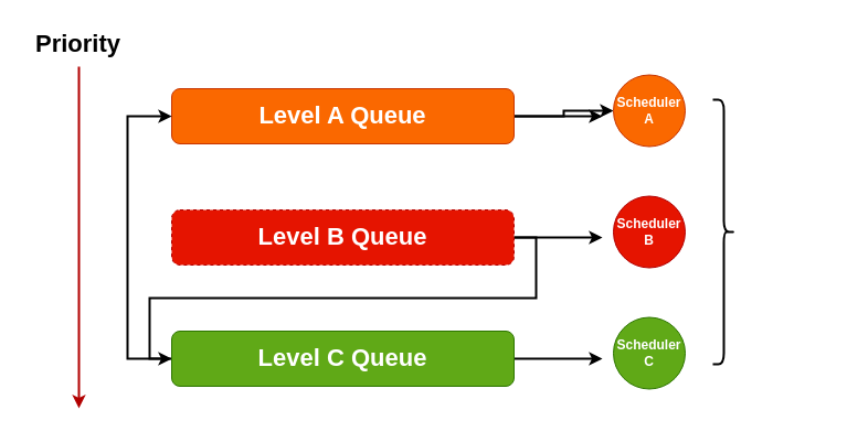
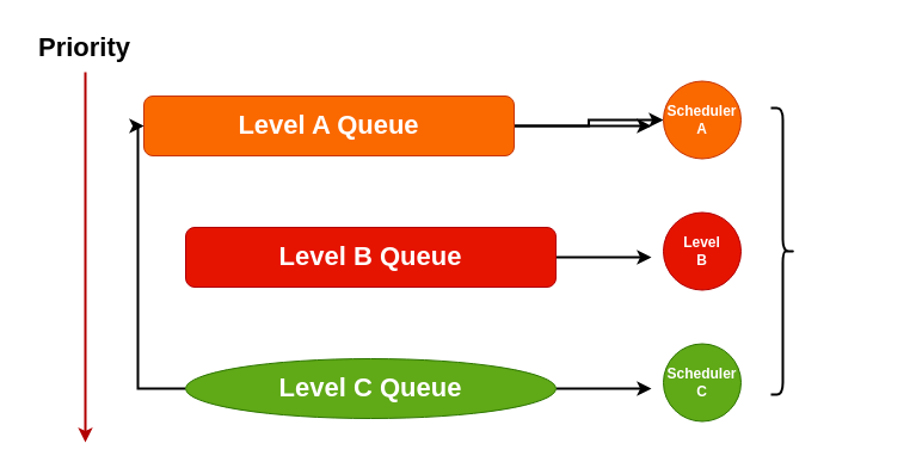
  <mxCell id="0" />
  <mxCell id="1" parent="0" />
  <mxCell id="2" style="edgeStyle=orthogonalEdgeStyle;rounded=0;orthogonalLoop=1;jettySize=auto;html=1;fontSize=22;fontColor=#FFFFFF;strokeWidth=2;" edge="1" parent="1" source="4"><mxGeometry relative="1" as="geometry"><mxPoint x="545" y="105" as="targetPoint" /></mxGeometry></mxCell>
  <mxCell id="3" style="edgeStyle=orthogonalEdgeStyle;rounded=0;orthogonalLoop=1;jettySize=auto;html=1;exitX=1;exitY=0.5;exitDx=0;exitDy=0;fontSize=22;fontColor=#FFFFFF;strokeWidth=2;" edge="1" parent="1" source="4" target="11"><mxGeometry relative="1" as="geometry" /></mxCell>
- <mxCell id="4" value="&lt;b style=&quot;color: rgb(255, 255, 255); font-size: 22px;&quot;&gt;Level A Queue&lt;/b&gt;" style="rounded=1;whiteSpace=wrap;html=1;fillColor=#fa6800;strokeColor=#C73500;fontColor=#000000;" vertex="1" parent="1"><mxGeometry x="155" y="80" width="310" height="50" as="geometry" /></mxCell>
+ <mxCell id="4" value="&lt;b style=&quot;color: rgb(255, 255, 255); font-size: 22px;&quot;&gt;Level A Queue&lt;/b&gt;" style="rounded=1;whiteSpace=wrap;html=1;fillColor=#fa6800;strokeColor=#C73500;fontColor=#000000;" vertex="1" parent="1"><mxGeometry x="120" y="80" width="310" height="50" as="geometry" /></mxCell>
  <mxCell id="5" style="edgeStyle=orthogonalEdgeStyle;rounded=0;orthogonalLoop=1;jettySize=auto;html=1;fontSize=22;fontColor=#FFFFFF;strokeWidth=2;" edge="1" parent="1" source="7"><mxGeometry relative="1" as="geometry"><mxPoint x="545" y="215" as="targetPoint" /></mxGeometry></mxCell>
- <mxCell id="6" style="edgeStyle=orthogonalEdgeStyle;rounded=0;orthogonalLoop=1;jettySize=auto;html=1;entryX=0;entryY=0.5;entryDx=0;entryDy=0;fontSize=22;fontColor=#FFFFFF;strokeWidth=2;" edge="1" parent="1" source="7" target="10"><mxGeometry relative="1" as="geometry"><Array as="points"><mxPoint x="485" y="215" /><mxPoint x="485" y="270" /><mxPoint x="135" y="270" /><mxPoint x="135" y="325" /></Array></mxGeometry></mxCell>
- <mxCell id="7" value="&lt;b style=&quot;font-size: 22px;&quot;&gt;Level B Queue&lt;/b&gt;" style="rounded=1;whiteSpace=wrap;html=1;fillColor=#e51400;strokeColor=#B20000;fontColor=#ffffff;dashed=1;" vertex="1" parent="1"><mxGeometry x="155" y="190" width="310" height="50" as="geometry" /></mxCell>
+ <mxCell id="7" value="&lt;b style=&quot;font-size: 22px;&quot;&gt;Level B Queue&lt;/b&gt;" style="rounded=1;whiteSpace=wrap;html=1;fillColor=#e51400;strokeColor=#B20000;fontColor=#ffffff;" vertex="1" parent="1"><mxGeometry x="155" y="190" width="310" height="50" as="geometry" /></mxCell>
  <mxCell id="8" style="edgeStyle=orthogonalEdgeStyle;rounded=0;orthogonalLoop=1;jettySize=auto;html=1;fontSize=22;fontColor=#FFFFFF;strokeWidth=2;" edge="1" parent="1" source="10"><mxGeometry relative="1" as="geometry"><mxPoint x="545" y="325" as="targetPoint" /></mxGeometry></mxCell>
  <mxCell id="9" style="edgeStyle=orthogonalEdgeStyle;rounded=0;orthogonalLoop=1;jettySize=auto;html=1;entryX=0;entryY=0.5;entryDx=0;entryDy=0;fontSize=22;fontColor=#FFFFFF;strokeWidth=2;" edge="1" parent="1" source="10" target="4"><mxGeometry relative="1" as="geometry"><Array as="points"><mxPoint x="115" y="325" /><mxPoint x="115" y="105" /></Array></mxGeometry></mxCell>
- <mxCell id="10" value="&lt;b style=&quot;font-size: 22px;&quot;&gt;Level C Queue&lt;/b&gt;" style="rounded=1;whiteSpace=wrap;html=1;fillColor=#60a917;strokeColor=#2D7600;fontColor=#ffffff;" vertex="1" parent="1"><mxGeometry x="155" y="300" width="310" height="50" as="geometry" /></mxCell>
+ <mxCell id="10" value="&lt;b style=&quot;font-size: 22px;&quot;&gt;Level C Queue&lt;/b&gt;" style="ellipse;whiteSpace=wrap;html=1;fillColor=#60a917;strokeColor=#2D7600;fontColor=#ffffff;" vertex="1" parent="1"><mxGeometry x="155" y="300" width="310" height="50" as="geometry" /></mxCell>
  <mxCell id="11" value="&lt;b style=&quot;&quot;&gt;&lt;font color=&quot;#ffffff&quot;&gt;Scheduler&lt;br&gt;A&lt;/font&gt;&lt;/b&gt;" style="ellipse;whiteSpace=wrap;html=1;aspect=fixed;fillColor=#fa6800;fontColor=#000000;strokeColor=#C73500;" vertex="1" parent="1"><mxGeometry x="555" y="67.5" width="65" height="65" as="geometry" /></mxCell>
- <mxCell id="12" value="&lt;b style=&quot;&quot;&gt;Scheduler&lt;br&gt;B&lt;br&gt;&lt;/b&gt;" style="ellipse;whiteSpace=wrap;html=1;aspect=fixed;fillColor=#e51400;fontColor=#ffffff;strokeColor=#B20000;" vertex="1" parent="1"><mxGeometry x="555" y="177.5" width="65" height="65" as="geometry" /></mxCell>
+ <mxCell id="12" value="&lt;b style=&quot;&quot;&gt;Level&lt;br&gt;B&lt;br&gt;&lt;/b&gt;" style="ellipse;whiteSpace=wrap;html=1;aspect=fixed;fillColor=#e51400;fontColor=#ffffff;strokeColor=#B20000;" vertex="1" parent="1"><mxGeometry x="555" y="177.5" width="65" height="65" as="geometry" /></mxCell>
  <mxCell id="13" value="&lt;b style=&quot;&quot;&gt;Scheduler&lt;br&gt;C&lt;br&gt;&lt;/b&gt;" style="ellipse;whiteSpace=wrap;html=1;aspect=fixed;fillColor=#60a917;fontColor=#ffffff;strokeColor=#2D7600;" vertex="1" parent="1"><mxGeometry x="555" y="287.5" width="65" height="65" as="geometry" /></mxCell>
  <mxCell id="14" value="" style="shape=image;html=1;verticalAlign=top;verticalLabelPosition=bottom;labelBackgroundColor=#ffffff;imageAspect=0;aspect=fixed;image=https://cdn0.iconfinder.com/data/icons/phosphor-light-vol-2/256/cpu-light-128.png;fontSize=12;fontColor=#FFFFFF;strokeWidth=1;imageBackground=none;sketch=0;" vertex="1" parent="1"><mxGeometry x="675" y="175" width="70" height="70" as="geometry" /></mxCell>
  <mxCell id="15" value="" style="shape=curlyBracket;whiteSpace=wrap;html=1;rounded=1;flipH=1;fontSize=12;fontColor=#FFFFFF;strokeWidth=2;" vertex="1" parent="1"><mxGeometry x="645" y="90" width="20" height="240" as="geometry" /></mxCell>
  <mxCell id="16" value="" style="endArrow=classic;html=1;rounded=0;fontSize=22;fontColor=#FFFFFF;strokeWidth=2;fillColor=#e51400;strokeColor=#B20000;" edge="1" parent="1"><mxGeometry width="50" height="50" relative="1" as="geometry"><mxPoint x="71" y="60" as="sourcePoint" /><mxPoint x="71" y="370" as="targetPoint" /></mxGeometry></mxCell>
  <mxCell id="17" value="&lt;b&gt;Priority&lt;/b&gt;" style="text;html=1;align=center;verticalAlign=middle;resizable=0;points=[];autosize=1;strokeColor=none;fillColor=none;fontSize=22;fontColor=#000000;" vertex="1" parent="1"><mxGeometry x="20" y="20" width="100" height="40" as="geometry" /></mxCell>
